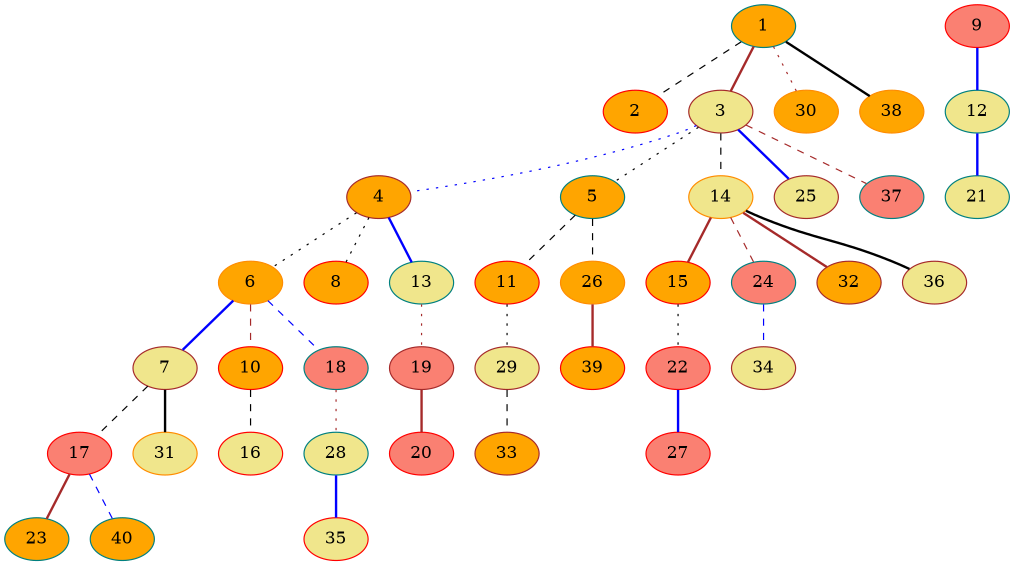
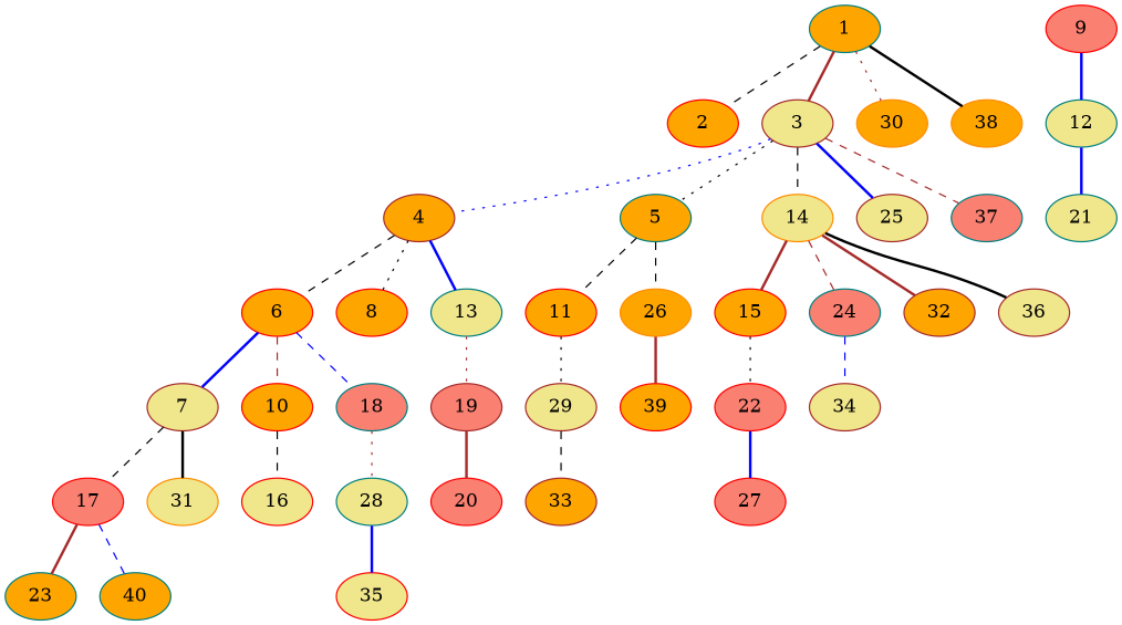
  graph {
    node [color=red fillcolor=orange style=filled]
    edge [color=black style=bold weight=1.0]
    1 [color=teal]
    2
    3 [color=brown fillcolor=khaki]
    30 [color=darkorange]
    38 [color=darkorange]
    4 [color=brown]
    5 [color=teal]
    14 [color=darkorange fillcolor=khaki]
    25 [color=brown fillcolor=khaki]
    37 [color=teal fillcolor=salmon]
-   6 [color=darkorange]
+   6
    8
    13 [color=teal fillcolor=khaki]
    11
    26 [color=darkorange]
    15
    24 [color=teal fillcolor=salmon]
    32 [color=brown]
    36 [color=brown fillcolor=khaki]
    7 [color=brown fillcolor=khaki]
    10
    18 [color=teal fillcolor=salmon]
    19 [color=brown fillcolor=salmon]
    29 [color=brown fillcolor=khaki]
    39
    17 [fillcolor=salmon]
    31 [color=darkorange fillcolor=khaki]
    16 [fillcolor=khaki]
    28 [color=teal fillcolor=khaki]
    23 [color=teal]
    40 [color=teal]
    9 [fillcolor=salmon]
    12 [color=teal fillcolor=khaki]
    21 [color=teal fillcolor=khaki]
    33 [color=brown]
    20 [fillcolor=salmon]
    22 [fillcolor=salmon]
    34 [color=brown fillcolor=khaki]
    27 [fillcolor=salmon]
    35 [fillcolor=khaki]
    1 -- 2 [style=dashed]
    1 -- 3 [color=brown]
    1 -- 30 [color=brown style=dotted]
    1 -- 38
    3 -- 4 [color=blue style=dotted]
    3 -- 5 [style=dotted]
    3 -- 14 [style=dashed]
    3 -- 25 [color=blue]
    3 -- 37 [color=brown style=dashed]
-   4 -- 6 [style=dotted]
+   4 -- 6 [style=dashed]
    4 -- 8 [style=dotted]
    4 -- 13 [color=blue]
    5 -- 11 [style=dashed]
    5 -- 26 [style=dashed]
    14 -- 15 [color=brown]
    14 -- 24 [color=brown style=dashed]
    14 -- 32 [color=brown]
    14 -- 36
    6 -- 7 [color=blue]
    6 -- 10 [color=brown style=dashed]
    6 -- 18 [color=blue style=dashed]
    13 -- 19 [color=brown style=dotted]
    11 -- 29 [style=dotted]
    26 -- 39 [color=brown]
    15 -- 22 [style=dotted]
    24 -- 34 [color=blue style=dashed]
    7 -- 17 [style=dashed]
    7 -- 31
    10 -- 16 [style=dashed]
    18 -- 28 [color=brown style=dotted]
    19 -- 20 [color=brown]
    29 -- 33 [style=dashed]
    17 -- 23 [color=brown]
    17 -- 40 [color=blue style=dashed]
    28 -- 35 [color=blue]
    9 -- 12 [color=blue]
    12 -- 21 [color=blue]
    22 -- 27 [color=blue]
  }
